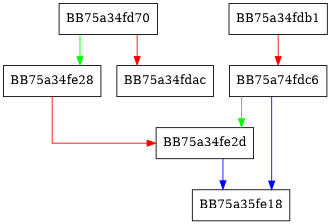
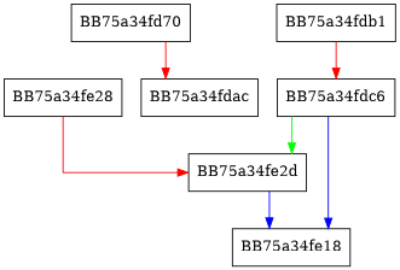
  digraph {
    splines=ortho
    node [shape=box]
    edge [color=red]
    n1 [label=BB75a34fd70]
    BB75a34fe28
    BB75a34fdac
    BB75a34fe2d
-   BB75a34fe18 [label=BB75a35fe18]
+   BB75a34fe18
    BB75a34fdb1
-   BB75a34fdc6 [label=BB75a74fdc6]
-   n1 -> BB75a34fe28 [color=green]
+   BB75a34fdc6
    n1 -> BB75a34fdac
    BB75a34fe28 -> BB75a34fe2d
    BB75a34fe2d -> BB75a34fe18 [color=blue]
    BB75a34fdb1 -> BB75a34fdc6
    BB75a34fdc6 -> BB75a34fe2d [color=green]
    BB75a34fdc6 -> BB75a34fe18 [color=blue]
  }
